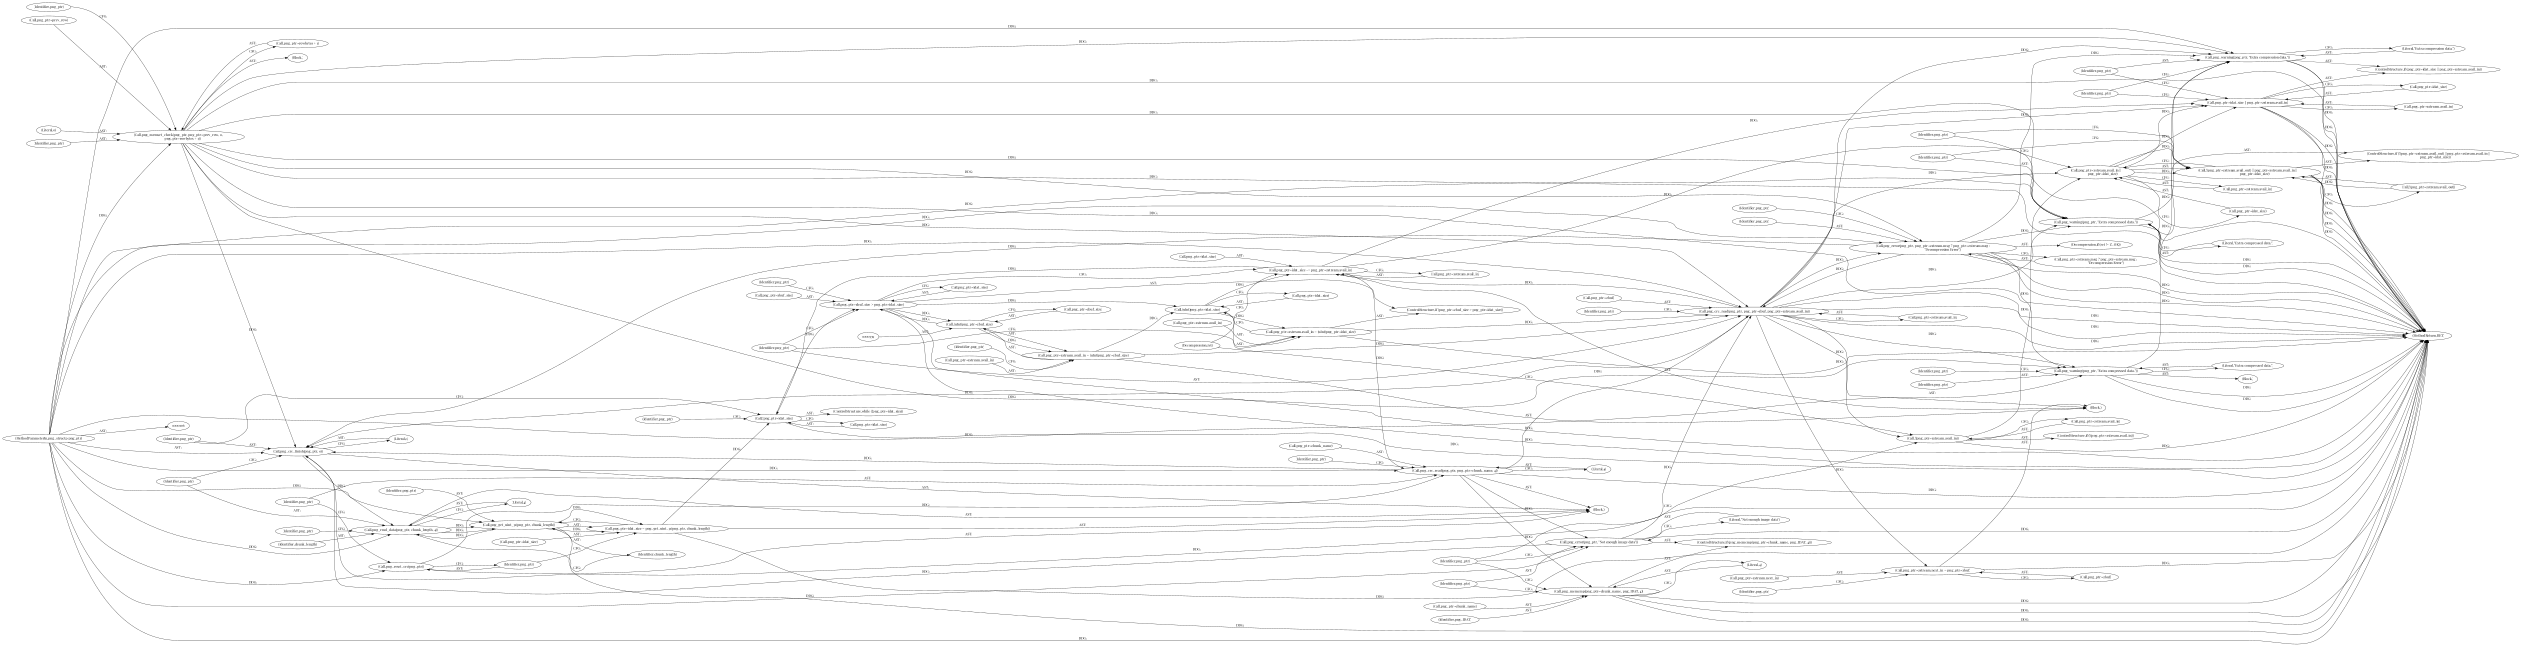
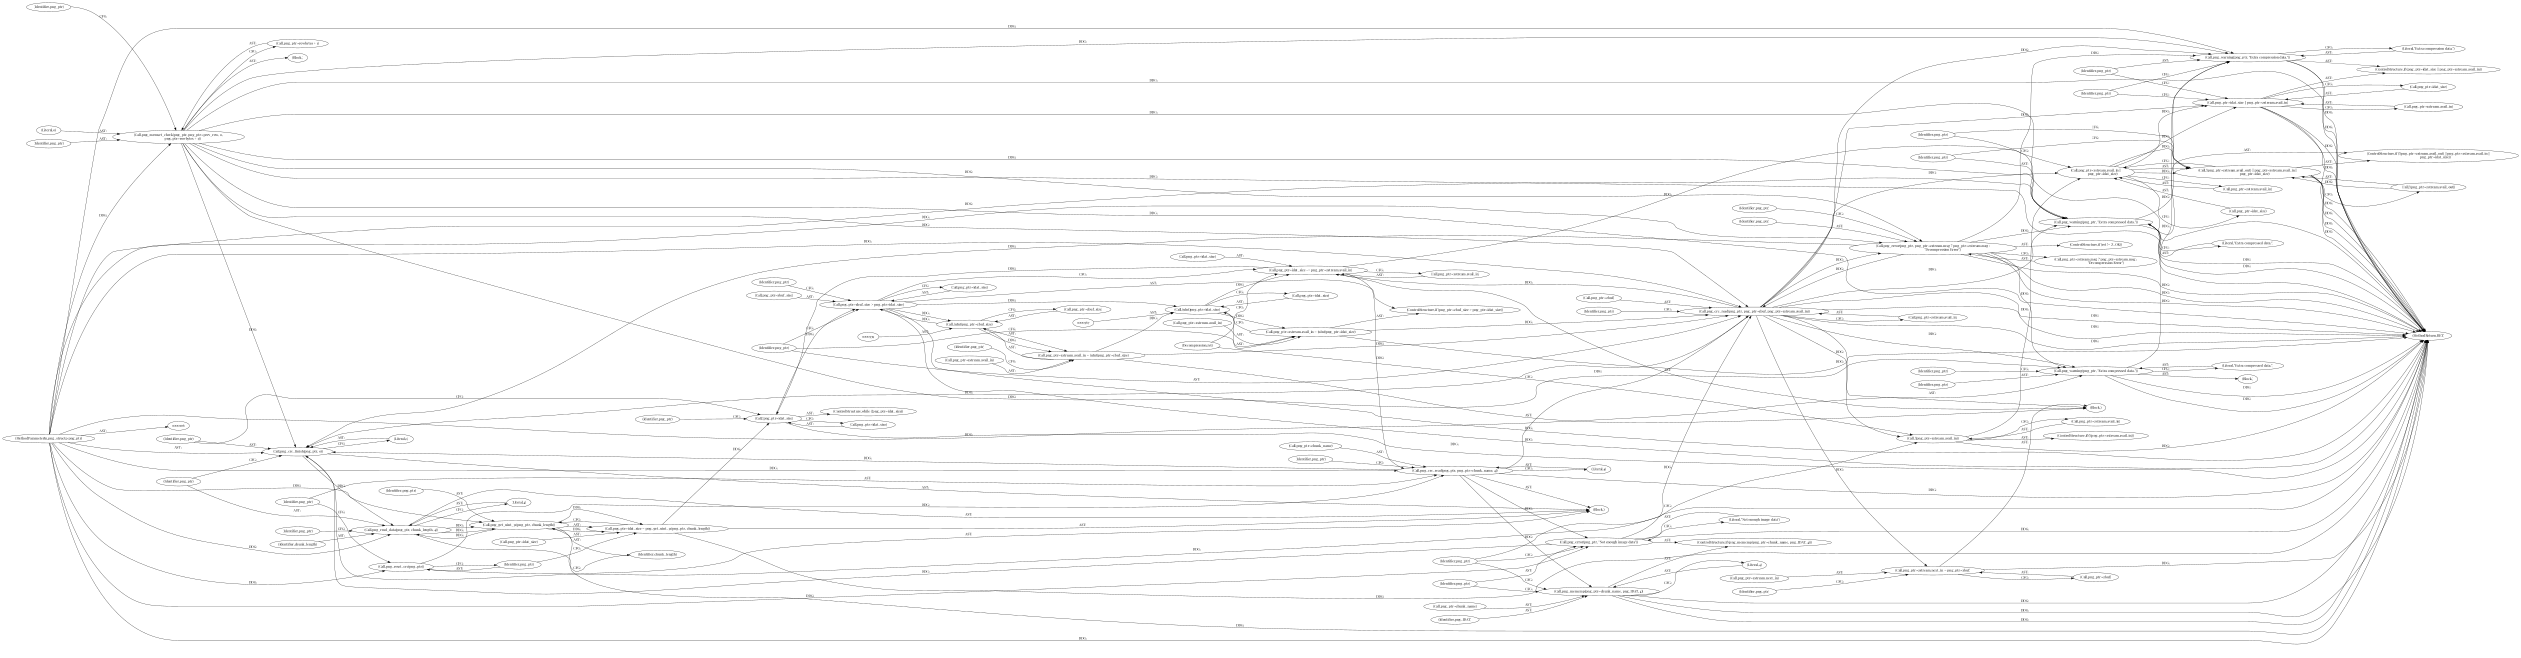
  digraph {
    fontname="Playfair Display"
    rankdir=LR
    node [fontname="Playfair Display"]
    edge [fontname="Playfair Display"]
    n1 [label="(Call,png_memset_check(png_ptr, png_ptr->prev_row, 0,\n         png_ptr->rowbytes + 1))"]
    n2 [label="(Call,png_crc_finish(png_ptr, 0))"]
    n3 [label="(Call,png_crc_read(png_ptr, png_ptr->zbuf, png_ptr->zstream.avail_in))"]
    n4 [label="(Call,png_warning(png_ptr, \"Extra compressed data.\"))"]
    n5 [label="(Call,png_warning(png_ptr, \"Extra compression data.\"))"]
    n6 [label="(Call,png_error(png_ptr, png_ptr->zstream.msg ? png_ptr->zstream.msg :\n                      \"Decompression Error\"))"]
    n7 [label="(Call,png_warning(png_ptr, \"Extra compressed data.\"))"]
    n8 [label="(MethodReturn,RET)"]
    n9 [label="(Call,png_ptr->rowbytes + 1)"]
    n10 [label="(Block,)"]
    n11 [label="(Call,png_read_data(png_ptr, chunk_length, 4))"]
    n12 [label="(Literal,0)"]
    n13 [label="(Block,)"]
    n14 [label="(Call,png_ptr->idat_size -= png_ptr->zstream.avail_in)"]
    n15 [label="(Block,)"]
    n16 [label="(Call,!(png_ptr->zstream.avail_in))"]
    n17 [label="(Call,png_ptr->zstream.avail_in ||\n               png_ptr->idat_size)"]
    n18 [label="(Call,png_ptr->idat_size || png_ptr->zstream.avail_in)"]
    n19 [label="(Call,png_ptr->zstream.next_in = png_ptr->zbuf)"]
    n20 [label="(Call,png_ptr->zstream.avail_in)"]
    n21 [label="(ControlStructure,if (!(png_ptr->zstream.avail_out) || png_ptr->zstream.avail_in ||\n               png_ptr->idat_size))"]
    n22 [label="(Literal,\"Extra compressed data.\")"]
    n23 [label="(ControlStructure,if (png_ptr->idat_size || png_ptr->zstream.avail_in))"]
    n24 [label="(Literal,\"Extra compression data.\")"]
-   n25 [label="(Decompression,if (ret != Z_OK))"]
+   n25 [label="(ControlStructure,if (ret != Z_OK))"]
    n26 [label="(Call,png_ptr->zstream.msg ? png_ptr->zstream.msg :\n                      \"Decompression Error\")"]
    n27 [label="(Literal,\"Extra compressed data.\")"]
    n28 [label="(Block,)"]
    n29 [label="(MethodParameterIn,png_structp png_ptr)"]
    n30 [label="(Call,png_get_uint_31(png_ptr, chunk_length))"]
    n31 [label="(Call,png_reset_crc(png_ptr))"]
    n32 [label="(Call,png_crc_read(png_ptr, png_ptr->chunk_name, 4))"]
    n33 [label="(Call,png_error(png_ptr, \"Not enough image data\"))"]
    1000106
    n35 [label="(Literal,4)"]
    n36 [label="(Call,png_ptr->idat_size = png_get_uint_31(png_ptr, chunk_length))"]
    n37 [label="(Identifier,chunk_length)"]
    n38 [label="(Identifier,png_ptr)"]
    n39 [label="(Call,png_memcmp(png_ptr->chunk_name, png_IDAT, 4))"]
    n40 [label="(Literal,4)"]
    n41 [label="(ControlStructure,if (png_memcmp(png_ptr->chunk_name, png_IDAT, 4)))"]
    n42 [label="(Literal,\"Not enough image data\")"]
    n43 [label="(Call,!png_ptr->idat_size)"]
    n44 [label="(Call,png_ptr->zbuf_size > png_ptr->idat_size)"]
    n45 [label="(Call,png_ptr->idat_size)"]
    n46 [label="(ControlStructure,while (!png_ptr->idat_size))"]
    n47 [label="(Call,(uInt)png_ptr->zbuf_size)"]
    n48 [label="(Call,(uInt)png_ptr->idat_size)"]
    n49 [label="(ControlStructure,if (png_ptr->zbuf_size > png_ptr->idat_size))"]
    n50 [label="(Call,png_ptr->idat_size)"]
    n51 [label="(Call,png_ptr->zstream.avail_in = (uInt)png_ptr->zbuf_size)"]
    n52 [label="(Call,png_ptr->zbuf_size)"]
    n53 [label="(Call,png_ptr->zstream.avail_in)"]
    n54 [label="(Call,png_ptr->zstream.avail_in = (uInt)png_ptr->idat_size)"]
    n55 [label="(Call,png_ptr->idat_size)"]
    n56 [label="(ControlStructure,if (!(png_ptr->zstream.avail_in)))"]
    n57 [label="(Call,png_ptr->zstream.avail_in)"]
    n58 [label="(Call,!(png_ptr->zstream.avail_out) || png_ptr->zstream.avail_in ||\n               png_ptr->idat_size)"]
    n59 [label="(Call,png_ptr->idat_size)"]
    n60 [label="(Call,png_ptr->zstream.avail_in)"]
    n61 [label="(Call,png_ptr->zstream.avail_in)"]
    n62 [label="(Call,png_ptr->idat_size)"]
    n63 [label="(Call,png_ptr->zbuf)"]
    n64 [label="(Call,!(png_ptr->zstream.avail_out))"]
    n65 [label="(Literal,4)"]
    n66 [label="(Identifier,png_ptr)"]
    n67 [label="(Call,png_ptr->zstream.avail_in)"]
    n68 [label="(Identifier,png_ptr)"]
    n69 [label="(Identifier,png_ptr)"]
    n70 [label="(Call,png_ptr->idat_size)"]
    n71 [label="(Call,png_ptr->chunk_name)"]
    n72 [label="(Identifier,png_ptr)"]
    n73 [label="(Identifier,png_ptr)"]
    n74 [label="(Call,png_ptr->zbuf)"]
    n75 [label="(Identifier,png_ptr)"]
    n76 [label="(Identifier,png_ptr)"]
    n77 [label="(Identifier,png_ptr)"]
    n78 [label="(Identifier,png_ptr)"]
    n79 [label="(Identifier,png_ptr)"]
    n80 [label="(Identifier,png_ptr)"]
    n81 [label="(Identifier,chunk_length)"]
    n82 [label="(Identifier,png_ptr)"]
    n83 [label="(Identifier,png_ptr)"]
    n84 [label="(Identifier,png_ptr)"]
    n85 [label="(Identifier,png_IDAT)"]
    n86 [label="(Call,png_ptr->zstream.next_in)"]
    n87 [label="(Identifier,png_ptr)"]
    n88 [label="(Identifier,png_ptr)"]
    n89 [label="(Call,png_ptr->zbuf_size)"]
    n90 [label="(Identifier,png_ptr)"]
    n91 [label="(Identifier,png_ptr)"]
    n92 [label="(Identifier,png_ptr)"]
    n93 [label="(Call,png_ptr->idat_size)"]
    n94 [label="(Call,png_ptr->chunk_name)"]
-   n95 [label="(Call,png_ptr->prev_row)"]
    n96 [label="(Call,png_ptr->zstream.avail_in)"]
    n97 [label="(Identifier,png_ptr)"]
    n98 [label="(Identifier,png_ptr)"]
    n99 [label="(Literal,0)"]
    n100 [label="(Decompression,ret)"]
    n101 [label="(Identifier,png_ptr)"]
    n102 [label="(Identifier,png_ptr)"]
    n103 [label="(Identifier,png_ptr)"]
    1000339
+   1000367
    n1 -> n2 [label="DDG: "]
    n1 -> n3 [label="DDG: "]
    n1 -> n4 [label="DDG: "]
    n1 -> n5 [label="DDG: "]
    n1 -> n6 [label="DDG: "]
    n1 -> n7 [label="DDG: "]
    n1 -> n8 [label="DDG: "]
    n1 -> n8 [label="DDG: "]
    n1 -> n8 [label="DDG: "]
    n1 -> n8 [label="DDG: "]
    n1 -> n9 [label="CFG: "]
    n1 -> n10 [label="AST: "]
    n2 -> n8 [label="DDG: "]
    n2 -> n11 [label="DDG: "]
    n2 -> n12 [label="CFG: "]
    n2 -> n13 [label="AST: "]
    n3 -> n2 [label="DDG: "]
    n3 -> n4 [label="DDG: "]
    n3 -> n5 [label="DDG: "]
    n3 -> n6 [label="DDG: "]
    n3 -> n7 [label="DDG: "]
    n3 -> n8 [label="DDG: "]
    n3 -> n8 [label="DDG: "]
    n3 -> n8 [label="DDG: "]
    n3 -> n14 [label="DDG: "]
    n3 -> n15 [label="AST: "]
    n3 -> n16 [label="DDG: "]
    n3 -> n17 [label="DDG: "]
    n3 -> n18 [label="DDG: "]
    n3 -> n19 [label="DDG: "]
    n3 -> n20 [label="CFG: "]
    n4 -> n5 [label="DDG: "]
    n4 -> n8 [label="DDG: "]
    n4 -> n8 [label="DDG: "]
    n4 -> n21 [label="AST: "]
    n4 -> n22 [label="CFG: "]
    n5 -> n8 [label="DDG: "]
    n5 -> n8 [label="DDG: "]
    n5 -> n23 [label="AST: "]
    n5 -> n24 [label="CFG: "]
    n6 -> n2 [label="DDG: "]
    n6 -> n3 [label="DDG: "]
    n6 -> n4 [label="DDG: "]
    n6 -> n5 [label="DDG: "]
    n6 -> n7 [label="DDG: "]
    n6 -> n8 [label="DDG: "]
    n6 -> n8 [label="DDG: "]
    n6 -> n8 [label="DDG: "]
    n6 -> n25 [label="AST: "]
    n6 -> n26 [label="CFG: "]
    n7 -> n5 [label="DDG: "]
    n7 -> n8 [label="DDG: "]
    n7 -> n8 [label="DDG: "]
    n7 -> n27 [label="CFG: "]
    n7 -> n28 [label="AST: "]
    n9 -> n1 [label="AST: "]
    n11 -> n8 [label="DDG: "]
    n11 -> n13 [label="AST: "]
    n11 -> n30 [label="DDG: "]
    n11 -> n30 [label="DDG: "]
    n11 -> n35 [label="CFG: "]
    n12 -> n2 [label="AST: "]
    n14 -> n15 [label="AST: "]
    n14 -> n17 [label="DDG: "]
-   n14 -> n18 [label="DDG: "]
    n14 -> n32 [label="DDG: "]
    n14 -> n43 [label="DDG: "]
    n14 -> n53 [label="CFG: "]
    n16 -> n8 [label="DDG: "]
    n16 -> n17 [label="DDG: "]
    n16 -> n56 [label="AST: "]
    n16 -> n57 [label="CFG: "]
    n17 -> n18 [label="DDG: "]
    n17 -> n18 [label="DDG: "]
    n17 -> n58 [label="AST: "]
    n17 -> n58 [label="DDG: "]
    n17 -> n58 [label="DDG: "]
    n17 -> n59 [label="CFG: "]
    n17 -> n60 [label="CFG: "]
    n18 -> n8 [label="DDG: "]
    n18 -> n8 [label="DDG: "]
    n18 -> n8 [label="DDG: "]
    n18 -> n23 [label="AST: "]
    n18 -> n61 [label="CFG: "]
    n18 -> n62 [label="CFG: "]
    n19 -> n8 [label="DDG: "]
    n19 -> n15 [label="AST: "]
    n19 -> n63 [label="CFG: "]
    n20 -> n3 [label="AST: "]
    n22 -> n4 [label="AST: "]
    n24 -> n5 [label="AST: "]
    n26 -> n6 [label="AST: "]
    n27 -> n7 [label="AST: "]
    n29 -> n1 [label="DDG: "]
    n29 -> n2 [label="AST: "]
    n29 -> n3 [label="DDG: "]
    n29 -> n4 [label="DDG: "]
    n29 -> n5 [label="DDG: "]
    n29 -> n6 [label="DDG: "]
    n29 -> n7 [label="DDG: "]
    n29 -> n8 [label="DDG: "]
    n29 -> n11 [label="DDG: "]
    n29 -> n30 [label="DDG: "]
    n29 -> n31 [label="DDG: "]
    n29 -> n32 [label="DDG: "]
    n29 -> n33 [label="DDG: "]
    n29 -> 1000106 [label="AST: "]
    n30 -> n11 [label="DDG: "]
    n30 -> n36 [label="AST: "]
    n30 -> n36 [label="DDG: "]
    n30 -> n36 [label="DDG: "]
    n30 -> n37 [label="CFG: "]
    n31 -> n13 [label="AST: "]
    n31 -> n32 [label="DDG: "]
    n31 -> n38 [label="CFG: "]
    n32 -> n2 [label="DDG: "]
    n32 -> n3 [label="DDG: "]
    n32 -> n8 [label="DDG: "]
    n32 -> n13 [label="AST: "]
    n32 -> n33 [label="DDG: "]
    n32 -> n39 [label="DDG: "]
    n32 -> n40 [label="CFG: "]
    n33 -> n2 [label="DDG: "]
    n33 -> n3 [label="DDG: "]
    n33 -> n8 [label="DDG: "]
    n33 -> n41 [label="AST: "]
    n33 -> n42 [label="CFG: "]
    n35 -> n11 [label="AST: "]
    n36 -> n8 [label="DDG: "]
    n36 -> n13 [label="AST: "]
    n36 -> n30 [label="CFG: "]
    n36 -> n43 [label="DDG: "]
    n37 -> n30 [label="AST: "]
    n38 -> n31 [label="AST: "]
    n38 -> n36 [label="CFG: "]
    n39 -> n8 [label="DDG: "]
    n39 -> n8 [label="DDG: "]
    n39 -> n8 [label="DDG: "]
    n39 -> n41 [label="AST: "]
    n39 -> n65 [label="CFG: "]
    n40 -> n32 [label="AST: "]
    n42 -> n33 [label="AST: "]
    n43 -> n8 [label="DDG: "]
    n43 -> n44 [label="DDG: "]
    n43 -> n45 [label="CFG: "]
    n43 -> n46 [label="AST: "]
    n44 -> n8 [label="DDG: "]
    n44 -> n8 [label="DDG: "]
    n44 -> n14 [label="CFG: "]
    n44 -> n47 [label="DDG: "]
    n44 -> n48 [label="DDG: "]
    n44 -> n49 [label="AST: "]
    n44 -> n50 [label="CFG: "]
    n45 -> n43 [label="AST: "]
    n47 -> n44 [label="DDG: "]
    n47 -> n51 [label="AST: "]
    n47 -> n51 [label="DDG: "]
    n47 -> n52 [label="CFG: "]
    n48 -> n14 [label="DDG: "]
    n48 -> n54 [label="AST: "]
    n48 -> n54 [label="DDG: "]
    n48 -> n55 [label="CFG: "]
    n50 -> n44 [label="AST: "]
    n51 -> n3 [label="DDG: "]
    n51 -> n15 [label="AST: "]
    n51 -> n47 [label="AST: "]
    n51 -> n48 [label="DDG: "]
    n52 -> n47 [label="AST: "]
    n53 -> n14 [label="AST: "]
    n54 -> n3 [label="DDG: "]
    n54 -> n8 [label="DDG: "]
    n54 -> n48 [label="CFG: "]
    n54 -> n49 [label="AST: "]
    n55 -> n48 [label="AST: "]
    n57 -> n16 [label="AST: "]
    n58 -> n8 [label="DDG: "]
    n58 -> n8 [label="DDG: "]
    n58 -> n8 [label="DDG: "]
    n58 -> n17 [label="CFG: "]
    n58 -> n21 [label="AST: "]
    n58 -> n64 [label="CFG: "]
    n59 -> n17 [label="AST: "]
    n60 -> n17 [label="AST: "]
    n61 -> n18 [label="AST: "]
    n62 -> n18 [label="AST: "]
    n63 -> n19 [label="AST: "]
    n64 -> n58 [label="AST: "]
    n64 -> n58 [label="DDG: "]
    n65 -> n39 [label="AST: "]
    n66 -> n11 [label="CFG: "]
    n67 -> n51 [label="AST: "]
    n68 -> n43 [label="CFG: "]
    n69 -> n33 [label="AST: "]
    n69 -> n39 [label="CFG: "]
    n70 -> n14 [label="AST: "]
    n71 -> n32 [label="AST: "]
    n72 -> n51 [label="CFG: "]
    n73 -> n6 [label="CFG: "]
    n74 -> n3 [label="AST: "]
    n75 -> n7 [label="CFG: "]
    n76 -> n4 [label="AST: "]
    n76 -> n58 [label="CFG: "]
    n77 -> n6 [label="AST: "]
    n78 -> n3 [label="CFG: "]
    n79 -> n16 [label="CFG: "]
    n79 -> n33 [label="CFG: "]
    n79 -> n39 [label="CFG: "]
    n80 -> n19 [label="CFG: "]
    n81 -> n11 [label="AST: "]
    n82 -> n30 [label="AST: "]
    n83 -> n44 [label="CFG: "]
    n84 -> n7 [label="AST: "]
    n85 -> n39 [label="AST: "]
    n86 -> n19 [label="AST: "]
    n87 -> n3 [label="AST: "]
    n87 -> n44 [label="CFG: "]
    n87 -> n54 [label="CFG: "]
    n88 -> n5 [label="AST: "]
    n88 -> n18 [label="CFG: "]
    n89 -> n44 [label="AST: "]
    n90 -> n1 [label="CFG: "]
    n91 -> n4 [label="CFG: "]
    n91 -> n58 [label="CFG: "]
    n92 -> n5 [label="CFG: "]
    n92 -> n18 [label="CFG: "]
    n93 -> n36 [label="AST: "]
    n94 -> n39 [label="AST: "]
-   n95 -> n1 [label="AST: "]
    n96 -> n54 [label="AST: "]
    n97 -> n31 [label="CFG: "]
    n97 -> n32 [label="AST: "]
    n98 -> n2 [label="CFG: "]
    n98 -> n11 [label="AST: "]
    n99 -> n1 [label="AST: "]
    n100 -> n14 [label="CFG: "]
    n100 -> n16 [label="CFG: "]
    n101 -> n32 [label="CFG: "]
    n102 -> n1 [label="AST: "]
    n103 -> n2 [label="AST: "]
    n103 -> n43 [label="CFG: "]
    1000339 -> n47 [label="AST: "]
+   1000367 -> n48 [label="AST: "]
  }
